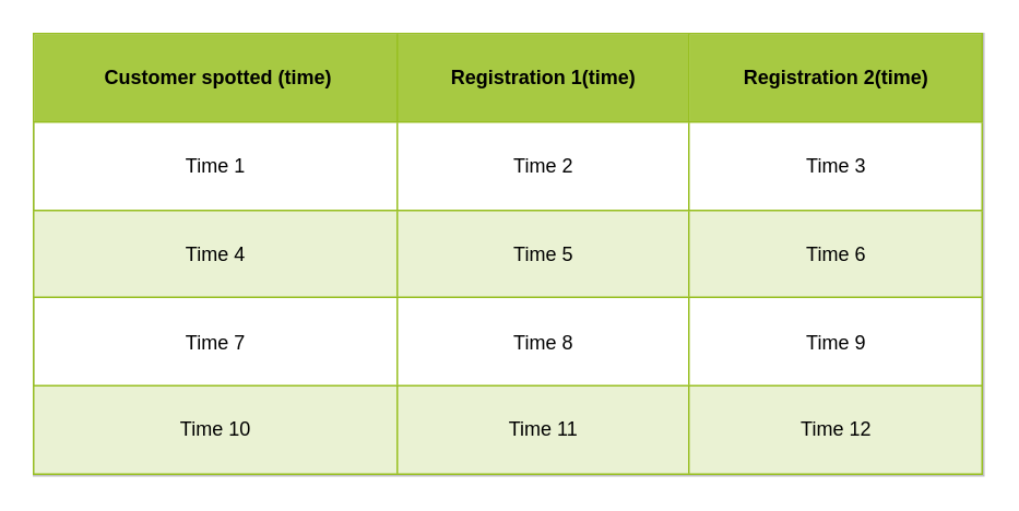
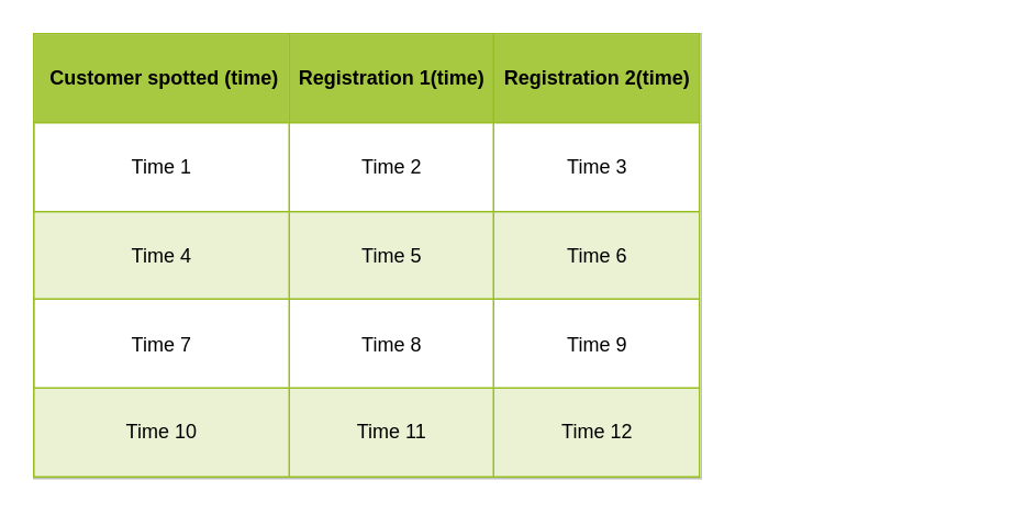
  <mxCell id="0" />
  <mxCell id="1" parent="0" />
- <mxCell id="2" value="&lt;table border=&quot;1&quot; width=&quot;100%&quot; cellpadding=&quot;4&quot; style=&quot;width: 100% ; height: 100% ; border-collapse: collapse&quot;&gt;&lt;tbody&gt;&lt;tr style=&quot;background-color: #a7c942 ; color: #ffffff ; border: 1px solid #98bf21&quot;&gt;&lt;th&gt;&lt;font color=&quot;#000000&quot;&gt;&amp;nbsp;Customer spotted (time)&lt;/font&gt;&lt;/th&gt;&lt;th&gt;&lt;font color=&quot;#000000&quot;&gt;Registration 1(time)&lt;/font&gt;&lt;/th&gt;&lt;th&gt;&lt;font color=&quot;#000000&quot;&gt;Registration 2(time)&lt;/font&gt;&lt;/th&gt;&lt;/tr&gt;&lt;tr style=&quot;border: 1px solid #98bf21&quot;&gt;&lt;td&gt;&lt;font color=&quot;#000000&quot;&gt;Time 1&lt;/font&gt;&lt;/td&gt;&lt;td&gt;&lt;font color=&quot;#000000&quot;&gt;Time 2&lt;/font&gt;&lt;/td&gt;&lt;td&gt;&lt;font color=&quot;#000000&quot;&gt;Time 3&lt;/font&gt;&lt;/td&gt;&lt;/tr&gt;&lt;tr style=&quot;background-color: #eaf2d3 ; border: 1px solid #98bf21&quot;&gt;&lt;td&gt;&lt;font color=&quot;#000000&quot;&gt;Time 4&lt;/font&gt;&lt;/td&gt;&lt;td&gt;&lt;font color=&quot;#000000&quot;&gt;Time 5&lt;/font&gt;&lt;/td&gt;&lt;td&gt;&lt;font color=&quot;#000000&quot;&gt;Time 6&lt;/font&gt;&lt;/td&gt;&lt;/tr&gt;&lt;tr style=&quot;border: 1px solid #98bf21&quot;&gt;&lt;td&gt;&lt;font color=&quot;#000000&quot;&gt;Time 7&lt;/font&gt;&lt;/td&gt;&lt;td&gt;&lt;font color=&quot;#000000&quot;&gt;Time 8&lt;/font&gt;&lt;/td&gt;&lt;td&gt;&lt;font color=&quot;#000000&quot;&gt;Time 9&lt;/font&gt;&lt;/td&gt;&lt;/tr&gt;&lt;tr style=&quot;background-color: #eaf2d3 ; border: 1px solid #98bf21&quot;&gt;&lt;td&gt;&lt;font color=&quot;#000000&quot;&gt;Time 10&lt;/font&gt;&lt;/td&gt;&lt;td&gt;&lt;font color=&quot;#000000&quot;&gt;Time 11&lt;/font&gt;&lt;/td&gt;&lt;td&gt;&lt;font color=&quot;#000000&quot;&gt;Time 12&lt;/font&gt;&lt;/td&gt;&lt;/tr&gt;&lt;/tbody&gt;&lt;/table&gt;" style="text;html=1;strokeColor=#c0c0c0;fillColor=#ffffff;overflow=fill;rounded=0;align=center;" vertex="1" parent="1"><mxGeometry x="20" y="20" width="580" height="270" as="geometry" /></mxCell>
+ <mxCell id="2" value="&lt;table border=&quot;1&quot; width=&quot;100%&quot; cellpadding=&quot;4&quot; style=&quot;width: 100% ; height: 100% ; border-collapse: collapse&quot;&gt;&lt;tbody&gt;&lt;tr style=&quot;background-color: #a7c942 ; color: #ffffff ; border: 1px solid #98bf21&quot;&gt;&lt;th&gt;&lt;font color=&quot;#000000&quot;&gt;&amp;nbsp;Customer spotted (time)&lt;/font&gt;&lt;/th&gt;&lt;th&gt;&lt;font color=&quot;#000000&quot;&gt;Registration 1(time)&lt;/font&gt;&lt;/th&gt;&lt;th&gt;&lt;font color=&quot;#000000&quot;&gt;Registration 2(time)&lt;/font&gt;&lt;/th&gt;&lt;/tr&gt;&lt;tr style=&quot;border: 1px solid #98bf21&quot;&gt;&lt;td&gt;&lt;font color=&quot;#000000&quot;&gt;Time 1&lt;/font&gt;&lt;/td&gt;&lt;td&gt;&lt;font color=&quot;#000000&quot;&gt;Time 2&lt;/font&gt;&lt;/td&gt;&lt;td&gt;&lt;font color=&quot;#000000&quot;&gt;Time 3&lt;/font&gt;&lt;/td&gt;&lt;/tr&gt;&lt;tr style=&quot;background-color: #eaf2d3 ; border: 1px solid #98bf21&quot;&gt;&lt;td&gt;&lt;font color=&quot;#000000&quot;&gt;Time 4&lt;/font&gt;&lt;/td&gt;&lt;td&gt;&lt;font color=&quot;#000000&quot;&gt;Time 5&lt;/font&gt;&lt;/td&gt;&lt;td&gt;&lt;font color=&quot;#000000&quot;&gt;Time 6&lt;/font&gt;&lt;/td&gt;&lt;/tr&gt;&lt;tr style=&quot;border: 1px solid #98bf21&quot;&gt;&lt;td&gt;&lt;font color=&quot;#000000&quot;&gt;Time 7&lt;/font&gt;&lt;/td&gt;&lt;td&gt;&lt;font color=&quot;#000000&quot;&gt;Time 8&lt;/font&gt;&lt;/td&gt;&lt;td&gt;&lt;font color=&quot;#000000&quot;&gt;Time 9&lt;/font&gt;&lt;/td&gt;&lt;/tr&gt;&lt;tr style=&quot;background-color: #eaf2d3 ; border: 1px solid #98bf21&quot;&gt;&lt;td&gt;&lt;font color=&quot;#000000&quot;&gt;Time 10&lt;/font&gt;&lt;/td&gt;&lt;td&gt;&lt;font color=&quot;#000000&quot;&gt;Time 11&lt;/font&gt;&lt;/td&gt;&lt;td&gt;&lt;font color=&quot;#000000&quot;&gt;Time 12&lt;/font&gt;&lt;/td&gt;&lt;/tr&gt;&lt;/tbody&gt;&lt;/table&gt;" style="text;html=1;strokeColor=#c0c0c0;fillColor=#ffffff;overflow=fill;rounded=0;align=center;" vertex="1" parent="1"><mxGeometry x="20" y="20" width="405" height="270" as="geometry" /></mxCell>
